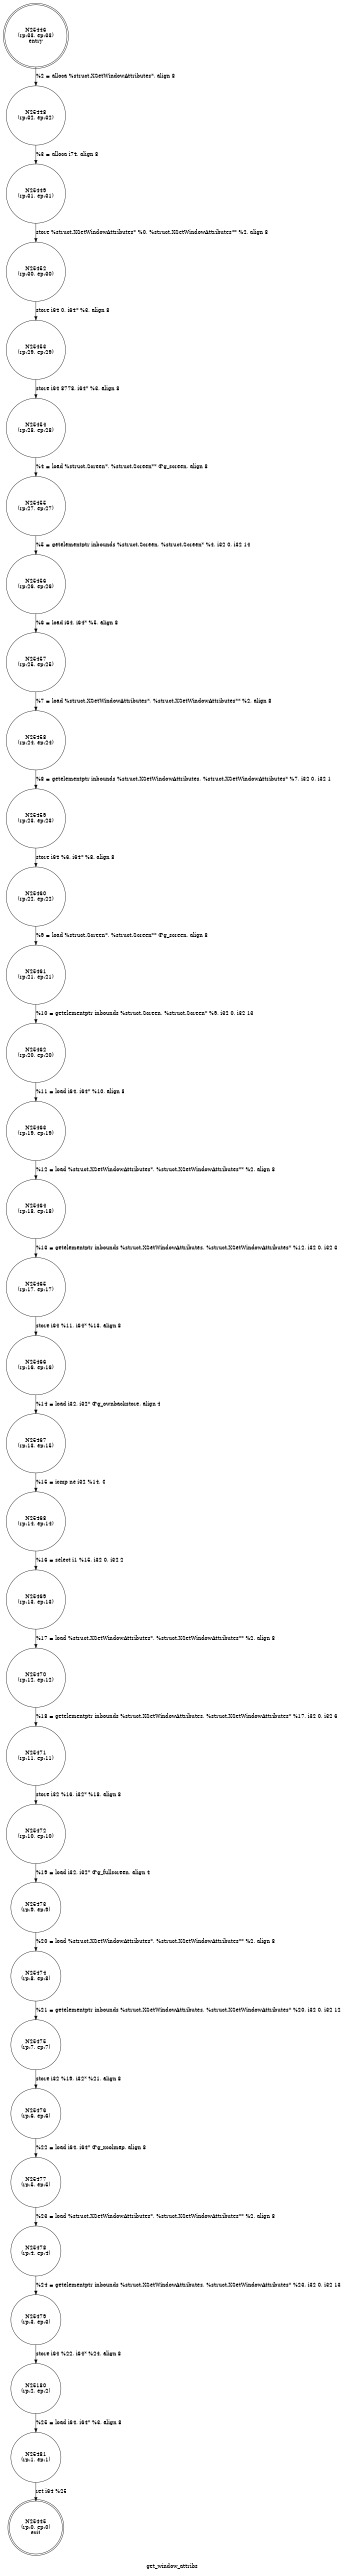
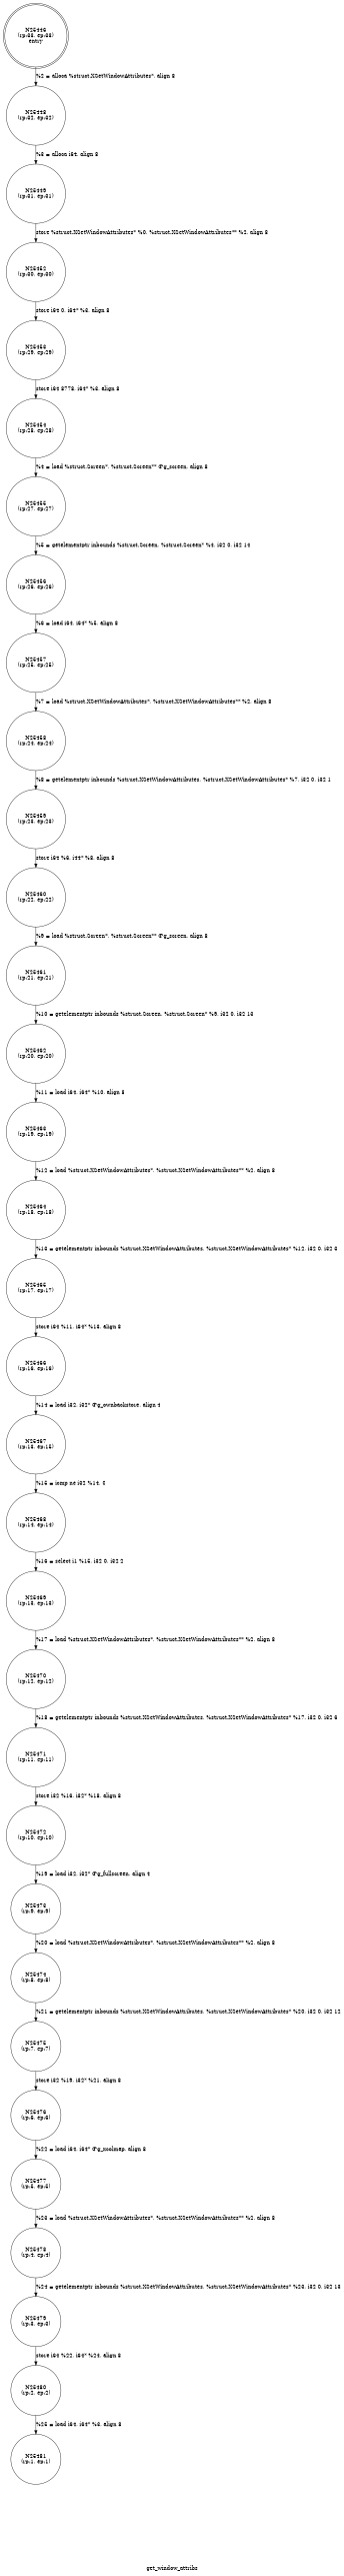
  digraph {
    label=get_window_attribs
    node [shape=circle]
-   n1 [label="N25445\n(rp:0, ep:0)\nexit" shape=doublecircle]
    n2 [label="N25446\n(rp:33, ep:33)\nentry" shape=doublecircle]
    n3 [label="N25448\n(rp:32, ep:32)"]
    n4 [label="N25449\n(rp:31, ep:31)"]
    n5 [label="N25452\n(rp:30, ep:30)"]
    n6 [label="N25453\n(rp:29, ep:29)"]
    n7 [label="N25454\n(rp:28, ep:28)"]
    n8 [label="N25455\n(rp:27, ep:27)"]
    n9 [label="N25456\n(rp:26, ep:26)"]
    n10 [label="N25457\n(rp:25, ep:25)"]
    n11 [label="N25458\n(rp:24, ep:24)"]
    n12 [label="N25459\n(rp:23, ep:23)"]
    n13 [label="N25460\n(rp:22, ep:22)"]
    n14 [label="N25461\n(rp:21, ep:21)"]
    n15 [label="N25462\n(rp:20, ep:20)"]
    n16 [label="N25463\n(rp:19, ep:19)"]
    n17 [label="N25464\n(rp:18, ep:18)"]
    n18 [label="N25465\n(rp:17, ep:17)"]
    n19 [label="N25466\n(rp:16, ep:16)"]
    n20 [label="N25467\n(rp:13, ep:15)"]
    n21 [label="N25468\n(rp:14, ep:14)"]
    n22 [label="N25469\n(rp:13, ep:13)"]
    n23 [label="N25470\n(rp:12, ep:12)"]
    n24 [label="N25471\n(rp:11, ep:11)"]
    n25 [label="N25472\n(rp:10, ep:10)"]
    n26 [label="N25473\n(rp:9, ep:9)"]
    n27 [label="N25474\n(rp:8, ep:8)"]
    n28 [label="N25475\n(rp:7, ep:7)"]
    n29 [label="N25476\n(rp:6, ep:6)"]
    n30 [label="N25477\n(rp:5, ep:5)"]
    n31 [label="N25478\n(rp:4, ep:4)"]
    n32 [label="N25479\n(rp:3, ep:3)"]
-   n33 [label="N25180\n(rp:2, ep:2)"]
+   n33 [label="N25480\n(rp:2, ep:2)"]
    n34 [label="N25481\n(rp:1, ep:1)"]
    n2 -> n3 [label="%2 = alloca %struct.XSetWindowAttributes*, align 8"]
-   n3 -> n4 [label="%3 = alloca i74, align 8"]
+   n3 -> n4 [label="%3 = alloca i64, align 8"]
    n4 -> n5 [label="store %struct.XSetWindowAttributes* %0, %struct.XSetWindowAttributes** %2, align 8"]
    n5 -> n6 [label="store i64 0, i64* %3, align 8"]
    n6 -> n7 [label="store i64 8778, i64* %3, align 8"]
    n7 -> n8 [label="%4 = load %struct.Screen*, %struct.Screen** @g_screen, align 8"]
    n8 -> n9 [label="%5 = getelementptr inbounds %struct.Screen, %struct.Screen* %4, i32 0, i32 14"]
    n9 -> n10 [label="%6 = load i64, i64* %5, align 8"]
    n10 -> n11 [label="%7 = load %struct.XSetWindowAttributes*, %struct.XSetWindowAttributes** %2, align 8"]
    n11 -> n12 [label="%8 = getelementptr inbounds %struct.XSetWindowAttributes, %struct.XSetWindowAttributes* %7, i32 0, i32 1"]
-   n12 -> n13 [label="store i64 %6, i64* %8, align 8"]
+   n12 -> n13 [label="store i64 %6, i44* %8, align 8"]
    n13 -> n14 [label="%9 = load %struct.Screen*, %struct.Screen** @g_screen, align 8"]
    n14 -> n15 [label="%10 = getelementptr inbounds %struct.Screen, %struct.Screen* %9, i32 0, i32 13"]
    n15 -> n16 [label="%11 = load i64, i64* %10, align 8"]
    n16 -> n17 [label="%12 = load %struct.XSetWindowAttributes*, %struct.XSetWindowAttributes** %2, align 8"]
    n17 -> n18 [label="%13 = getelementptr inbounds %struct.XSetWindowAttributes, %struct.XSetWindowAttributes* %12, i32 0, i32 3"]
    n18 -> n19 [label="store i64 %11, i64* %13, align 8"]
    n19 -> n20 [label="%14 = load i32, i32* @g_ownbackstore, align 4"]
    n20 -> n21 [label="%15 = icmp ne i32 %14, 0"]
    n21 -> n22 [label="%16 = select i1 %15, i32 0, i32 2"]
    n22 -> n23 [label="%17 = load %struct.XSetWindowAttributes*, %struct.XSetWindowAttributes** %2, align 8"]
    n23 -> n24 [label="%18 = getelementptr inbounds %struct.XSetWindowAttributes, %struct.XSetWindowAttributes* %17, i32 0, i32 6"]
    n24 -> n25 [label="store i32 %16, i32* %18, align 8"]
    n25 -> n26 [label="%19 = load i32, i32* @g_fullscreen, align 4"]
    n26 -> n27 [label="%20 = load %struct.XSetWindowAttributes*, %struct.XSetWindowAttributes** %2, align 8"]
    n27 -> n28 [label="%21 = getelementptr inbounds %struct.XSetWindowAttributes, %struct.XSetWindowAttributes* %20, i32 0, i32 12"]
    n28 -> n29 [label="store i32 %19, i32* %21, align 8"]
    n29 -> n30 [label="%22 = load i64, i64* @g_xcolmap, align 8"]
    n30 -> n31 [label="%23 = load %struct.XSetWindowAttributes*, %struct.XSetWindowAttributes** %2, align 8"]
    n31 -> n32 [label="%24 = getelementptr inbounds %struct.XSetWindowAttributes, %struct.XSetWindowAttributes* %23, i32 0, i32 13"]
    n32 -> n33 [label="store i64 %22, i64* %24, align 8"]
    n33 -> n34 [label="%25 = load i64, i64* %3, align 8"]
-   n34 -> n1 [label="ret i64 %25"]
  }
